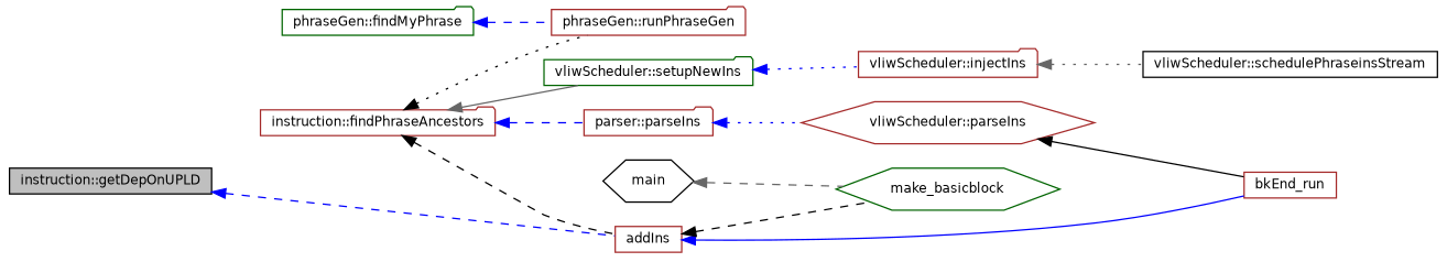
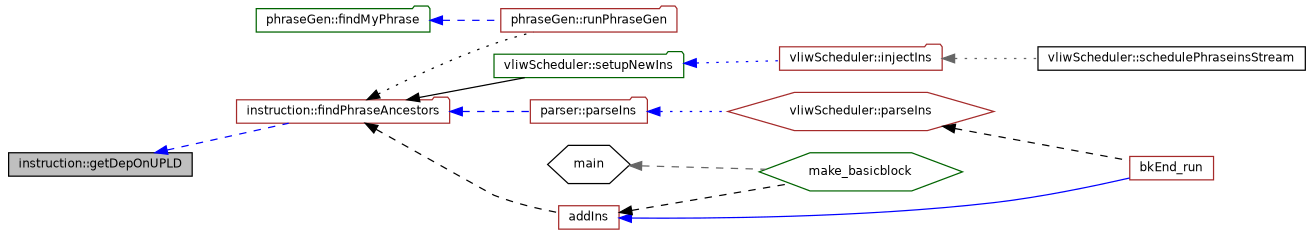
  digraph {
    rankdir=LR
    node [color=brown fillcolor=white fontname=Helvetica fontsize=10 shape=folder style=filled]
    edge [color=blue dir=back fontname=Helvetica fontsize=10 labelfontname=Helvetica labelfontsize=10 style=dashed]
    n1 [color=black fillcolor=grey75 fontcolor=black height=0.2 label="instruction::getDepOnUPLD" shape=box width=0.4]
    n2 [height=0.2 label="instruction::findPhraseAncestors" width=0.4]
    n3 [color=darkgreen height=0.2 label="phraseGen::findMyPhrase" width=0.4]
    n4 [height=0.2 label="phraseGen::runPhraseGen" width=0.4]
    n5 [height=0.2 label=addIns shape=box width=0.4]
    n6 [height=0.2 label="parser::parseIns" width=0.4]
    n7 [color=darkgreen height=0.2 label="vliwScheduler::setupNewIns" width=0.4]
    n8 [height=0.2 label=bkEnd_run shape=box width=0.4]
    n9 [color=darkgreen height=0.2 label=make_basicblock shape=hexagon width=0.4]
    n10 [height=0.2 label="vliwScheduler::parseIns" shape=hexagon width=0.4]
    n11 [height=0.2 label="vliwScheduler::injectIns" width=0.4]
    n12 [color=black height=0.2 label=main shape=hexagon width=0.4]
    n13 [color=black height=0.2 label="vliwScheduler::schedulePhraseinsStream" shape=box width=0.4]
-   n1 -> n5
+   n1 -> n2
    n2 -> n4 [color=black style=dotted]
    n2 -> n5 [color=black]
    n2 -> n6
-   n2 -> n7 [color=gray40 style=solid]
+   n2 -> n7 [color=black style=solid]
    n3 -> n4
    n5 -> n8 [style=solid]
    n5 -> n9 [color=black]
    n6 -> n10 [style=dotted]
    n7 -> n11 [style=dotted]
-   n10 -> n8 [color=black style=solid]
+   n10 -> n8 [color=black]
    n11 -> n13 [color=gray40 style=dotted]
    n12 -> n9 [color=gray40]
  }
